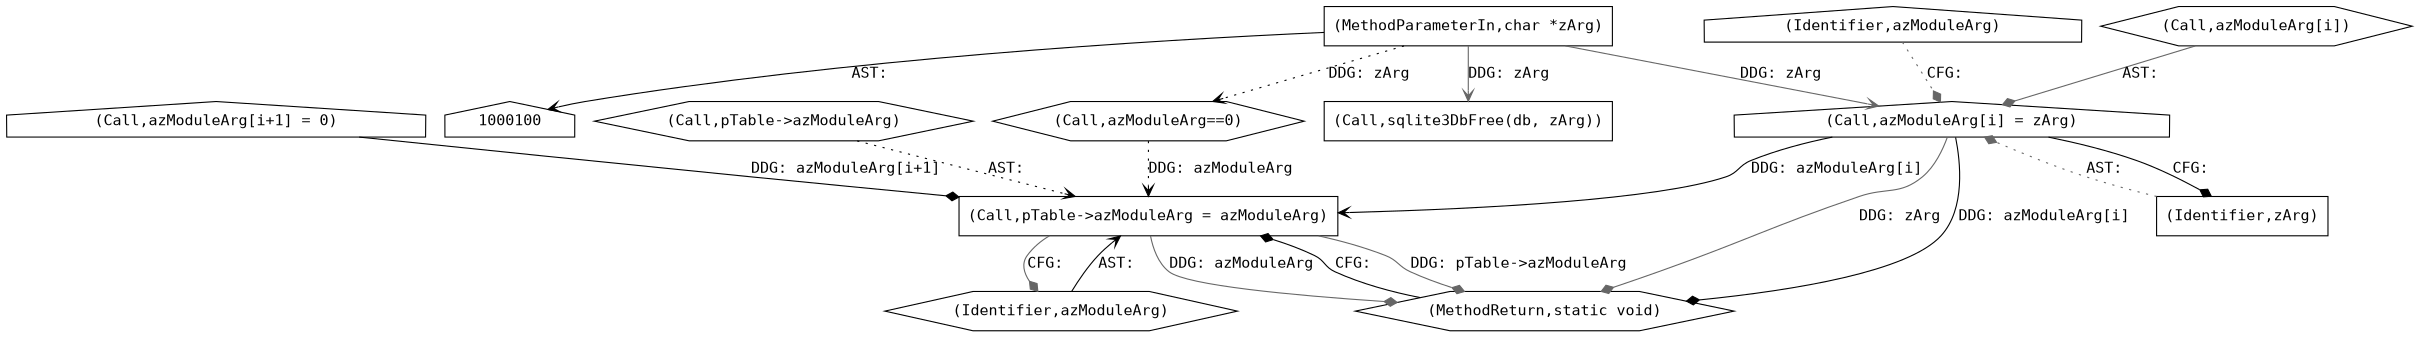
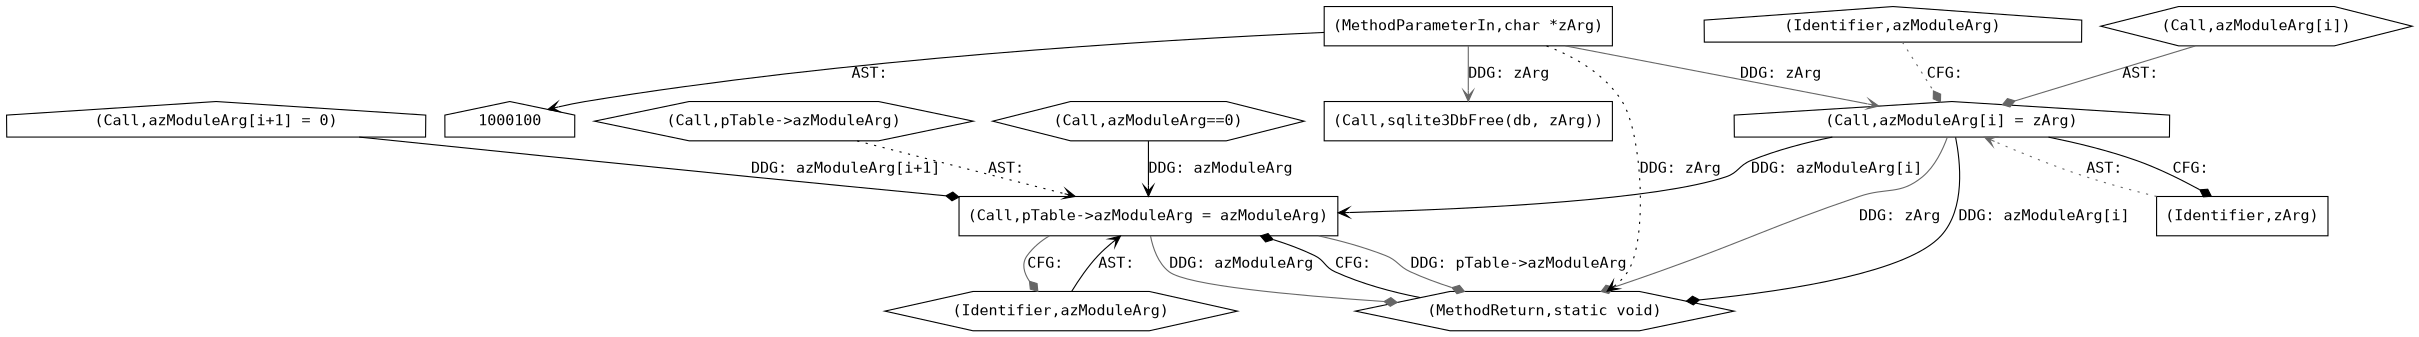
  digraph {
    fontname="DejaVu Sans Mono"
    node [fontname="DejaVu Sans Mono" shape=hexagon]
    edge [arrowhead=diamond color=black fontname="DejaVu Sans Mono" style=solid]
    n1 [label="(Call,azModuleArg[i] = zArg)" shape=house]
    n2 [label="(Call,pTable->azModuleArg = azModuleArg)" shape=box]
    n3 [label="(Identifier,zArg)" shape=box]
    n4 [label="(MethodReturn,static void)"]
    n5 [label="(Identifier,azModuleArg)"]
    n6 [label="(MethodParameterIn,char *zArg)" shape=box]
    n7 [label="(Call,sqlite3DbFree(db, zArg))" shape=box]
    1000100 [shape=house]
    n9 [label="(Call,azModuleArg[i])"]
    n10 [label="(Identifier,azModuleArg)" shape=house]
    n11 [label="(Call,azModuleArg==0)"]
    n12 [label="(Call,pTable->azModuleArg)"]
    n13 [label="(Call,azModuleArg[i+1] = 0)" shape=house]
    n1 -> n2 [arrowhead=vee label="DDG: azModuleArg[i]"]
    n1 -> n3 [label="CFG: "]
    n1 -> n4 [color=gray40 label="DDG: zArg"]
    n1 -> n4 [label="DDG: azModuleArg[i]"]
    n2 -> n4 [color=gray40 label="DDG: pTable->azModuleArg"]
    n2 -> n4 [color=gray40 label="DDG: azModuleArg"]
    n2 -> n5 [color=gray40 label="CFG: "]
-   n3 -> n1 [color=gray40 label="AST: " style=dotted]
+   n3 -> n1 [arrowhead=vee color=gray40 label="AST: " style=dotted]
    n4 -> n2 [label="CFG: "]
    n5 -> n2 [arrowhead=vee label="AST: "]
    n6 -> n1 [arrowhead=vee color=gray40 label="DDG: zArg"]
-   n6 -> n11 [arrowhead=vee label="DDG: zArg" style=dotted]
+   n6 -> n4 [arrowhead=vee label="DDG: zArg" style=dotted]
    n6 -> n7 [arrowhead=vee color=gray40 label="DDG: zArg"]
    n6 -> 1000100 [arrowhead=vee label="AST: "]
    n9 -> n1 [color=gray40 label="AST: "]
    n10 -> n1 [color=gray40 label="CFG: " style=dotted]
-   n11 -> n2 [arrowhead=vee label="DDG: azModuleArg" style=dotted]
+   n11 -> n2 [arrowhead=vee label="DDG: azModuleArg"]
    n12 -> n2 [arrowhead=vee label="AST: " style=dotted]
    n13 -> n2 [label="DDG: azModuleArg[i+1]"]
  }
